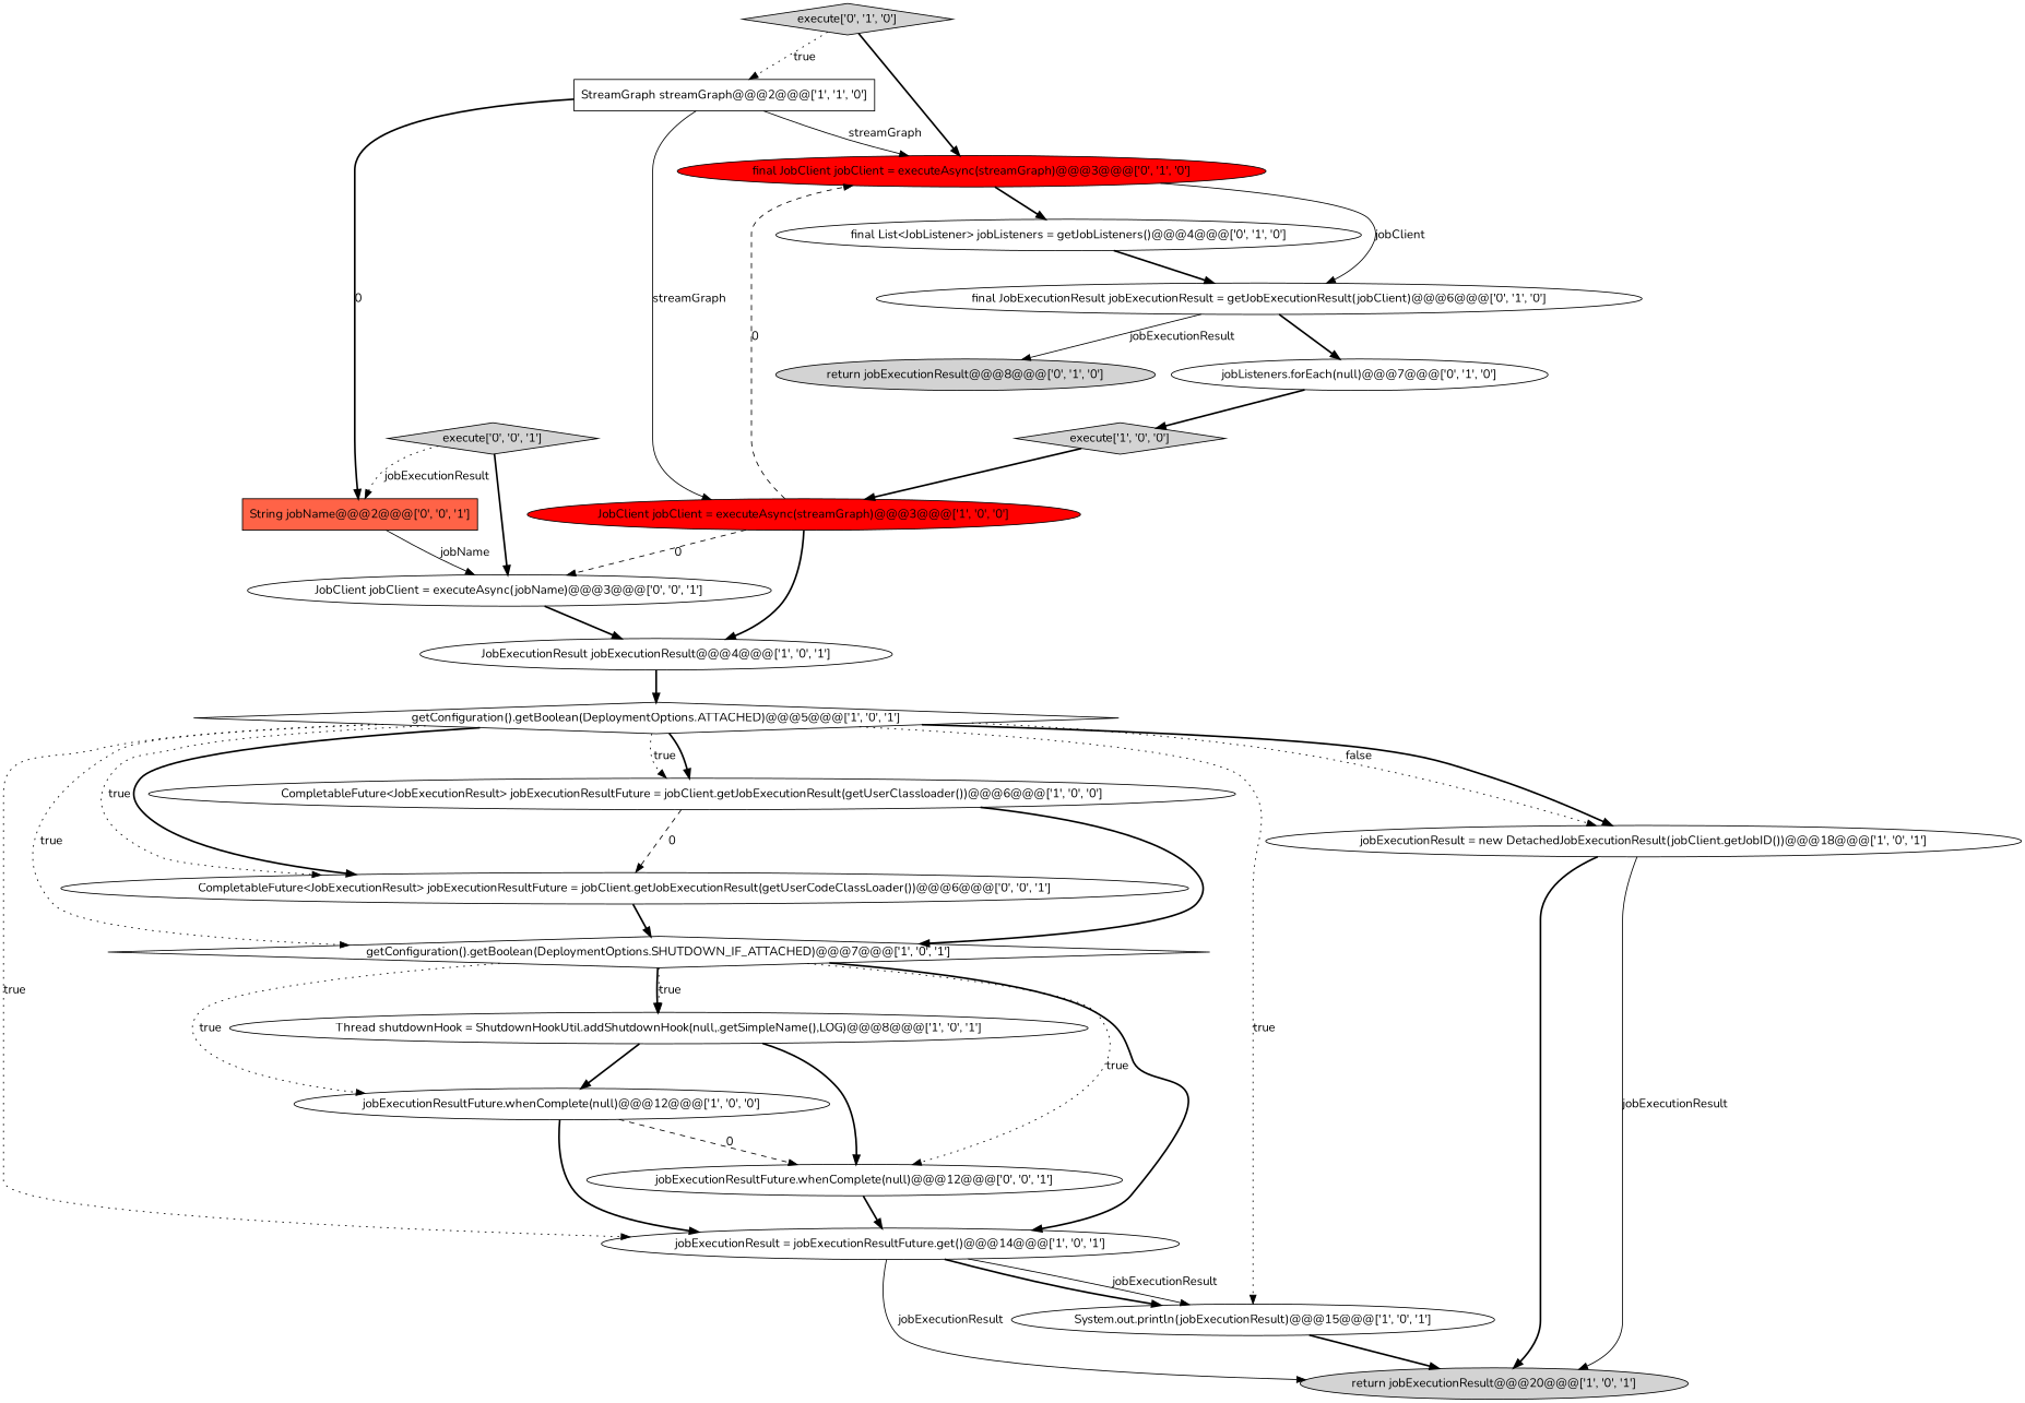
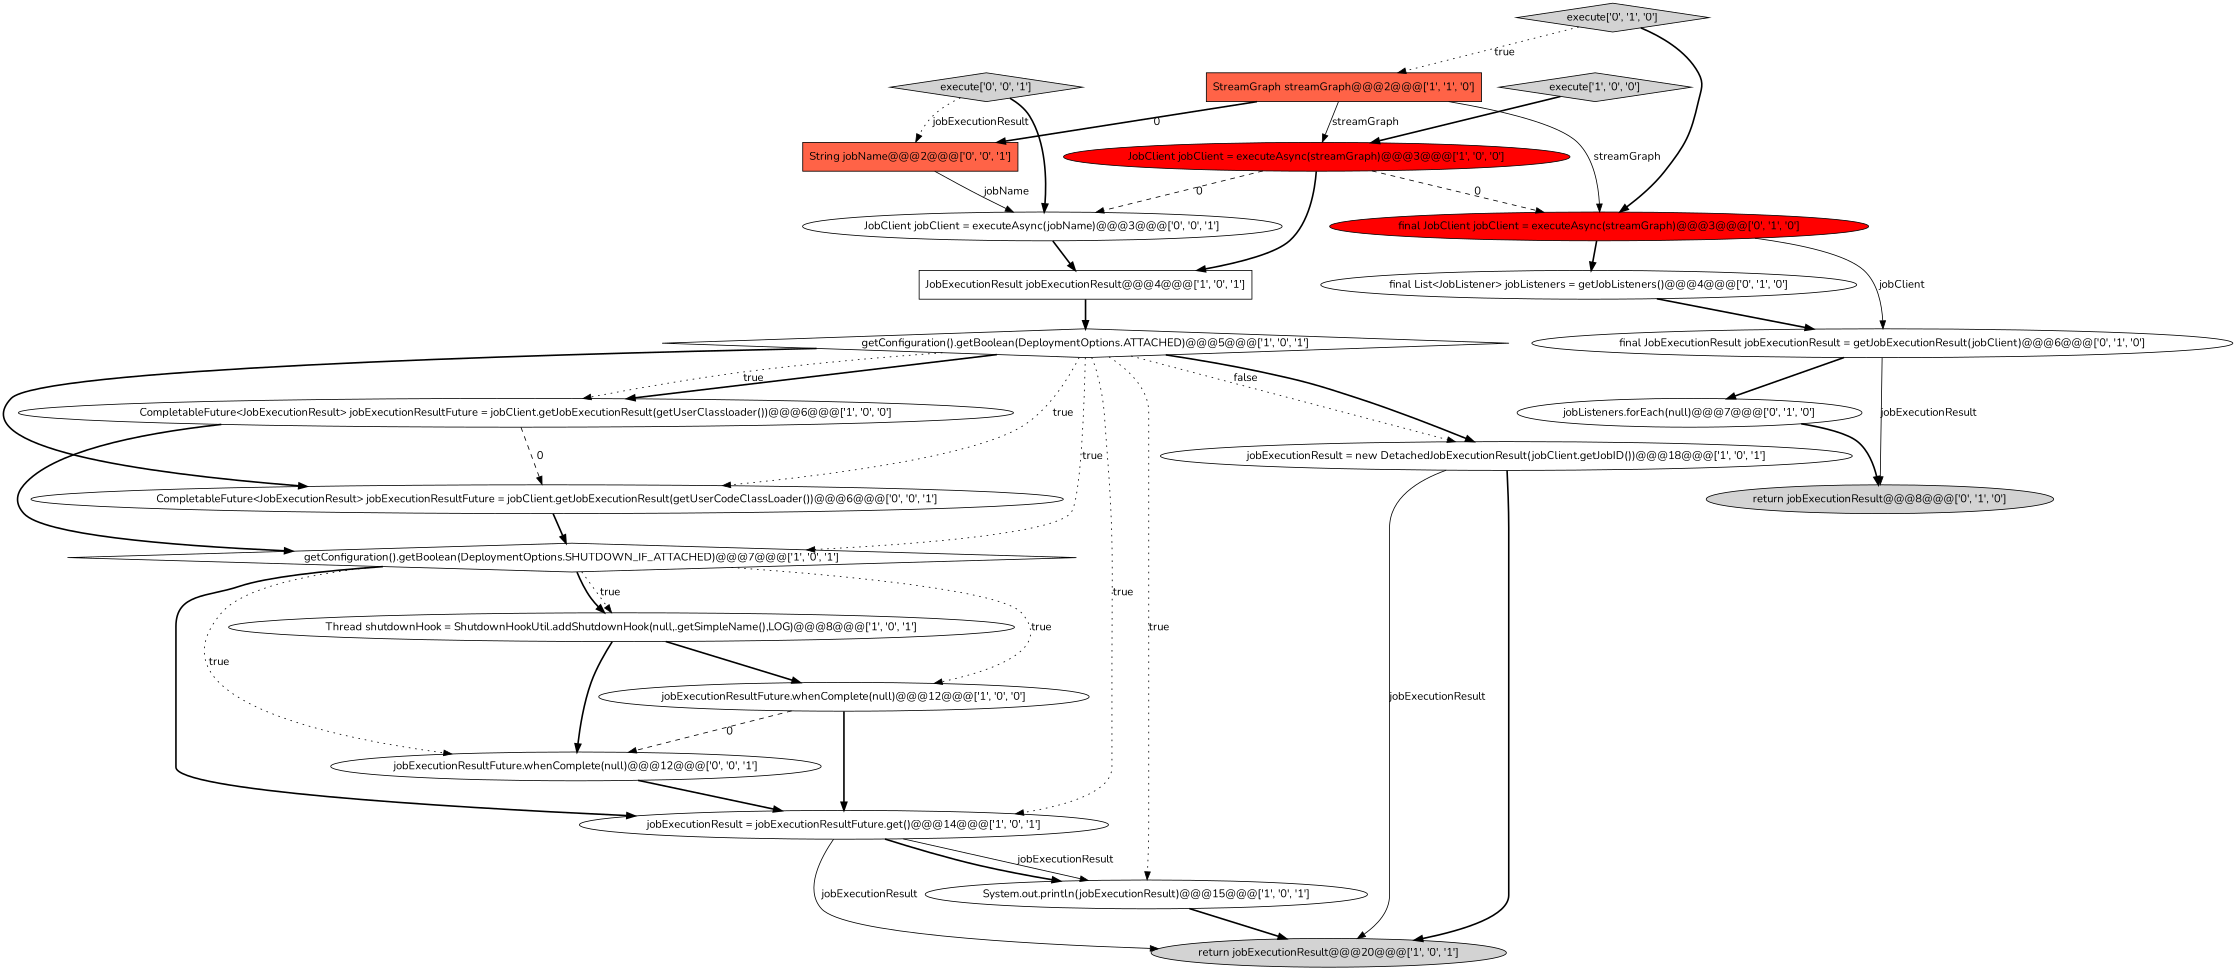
  digraph {
    fontname=Nunito
    node [fillcolor=white fontname=Nunito shape=ellipse style=filled]
    edge [fontname=Nunito style=bold]
    n1 [label="jobExecutionResult = jobExecutionResultFuture.get()@@@14@@@['1', '0', '1']"]
    n2 [label="System.out.println(jobExecutionResult)@@@15@@@['1', '0', '1']"]
    n3 [fillcolor=lightgray label="return jobExecutionResult@@@20@@@['1', '0', '1']"]
    n4 [label="Thread shutdownHook = ShutdownHookUtil.addShutdownHook(null,.getSimpleName(),LOG)@@@8@@@['1', '0', '1']"]
    n5 [label="jobExecutionResultFuture.whenComplete(null)@@@12@@@['1', '0', '0']"]
    n6 [label="jobExecutionResultFuture.whenComplete(null)@@@12@@@['0', '0', '1']"]
    n7 [label="getConfiguration().getBoolean(DeploymentOptions.ATTACHED)@@@5@@@['1', '0', '1']" shape=diamond]
    n8 [label="getConfiguration().getBoolean(DeploymentOptions.SHUTDOWN_IF_ATTACHED)@@@7@@@['1', '0', '1']" shape=diamond]
    n9 [label="CompletableFuture<JobExecutionResult> jobExecutionResultFuture = jobClient.getJobExecutionResult(getUserClassloader())@@@6@@@['1', '0', '0']"]
    n10 [label="CompletableFuture<JobExecutionResult> jobExecutionResultFuture = jobClient.getJobExecutionResult(getUserCodeClassLoader())@@@6@@@['0', '0', '1']"]
    n11 [label="jobExecutionResult = new DetachedJobExecutionResult(jobClient.getJobID())@@@18@@@['1', '0', '1']"]
    n12 [fillcolor=red label="final JobClient jobClient = executeAsync(streamGraph)@@@3@@@['0', '1', '0']"]
    n13 [label="final JobExecutionResult jobExecutionResult = getJobExecutionResult(jobClient)@@@6@@@['0', '1', '0']"]
    n14 [label="final List<JobListener> jobListeners = getJobListeners()@@@4@@@['0', '1', '0']"]
    n15 [label="jobListeners.forEach(null)@@@7@@@['0', '1', '0']"]
    n16 [fillcolor=lightgray label="return jobExecutionResult@@@8@@@['0', '1', '0']"]
    n17 [fillcolor=lightgray label="execute['0', '0', '1']" shape=diamond]
    n18 [fillcolor=tomato label="String jobName@@@2@@@['0', '0', '1']" shape=box]
    n19 [label="JobClient jobClient = executeAsync(jobName)@@@3@@@['0', '0', '1']"]
-   n20 [label="JobExecutionResult jobExecutionResult@@@4@@@['1', '0', '1']"]
+   n20 [label="JobExecutionResult jobExecutionResult@@@4@@@['1', '0', '1']" shape=box]
    n21 [fillcolor=lightgray label="execute['0', '1', '0']" shape=diamond]
-   n22 [label="StreamGraph streamGraph@@@2@@@['1', '1', '0']" shape=box]
+   n22 [fillcolor=tomato label="StreamGraph streamGraph@@@2@@@['1', '1', '0']" shape=box]
    n23 [fillcolor=red label="JobClient jobClient = executeAsync(streamGraph)@@@3@@@['1', '0', '0']"]
    n24 [fillcolor=lightgray label="execute['1', '0', '0']" shape=diamond]
    n1 -> n2
    n1 -> n2 [label=jobExecutionResult style=solid]
    n1 -> n3 [label=jobExecutionResult style=solid]
    n2 -> n3
    n4 -> n5
    n4 -> n6
    n5 -> n1
    n5 -> n6 [label=0 style=dashed]
    n6 -> n1
    n7 -> n1 [label=true style=dotted]
    n7 -> n2 [label=true style=dotted]
    n7 -> n8 [label=true style=dotted]
    n7 -> n9
    n7 -> n9 [label=true style=dotted]
    n7 -> n10
    n7 -> n10 [label=true style=dotted]
    n7 -> n11 [label=false style=dotted]
    n7 -> n11
    n8 -> n1
    n8 -> n4 [label=true style=dotted]
    n8 -> n4
    n8 -> n5 [label=true style=dotted]
    n8 -> n6 [label=true style=dotted]
    n9 -> n8
    n9 -> n10 [label=0 style=dashed]
    n10 -> n8
    n11 -> n3
    n11 -> n3 [label=jobExecutionResult style=solid]
    n12 -> n13 [label=jobClient style=solid]
    n12 -> n14
    n13 -> n15
    n13 -> n16 [label=jobExecutionResult style=solid]
    n14 -> n13
-   n15 -> n24
+   n15 -> n16
    n17 -> n18 [label=jobExecutionResult style=dotted]
    n17 -> n19
    n18 -> n19 [label=jobName style=solid]
    n19 -> n20
    n20 -> n7
    n21 -> n12
    n21 -> n22 [label=true style=dotted]
    n22 -> n12 [label=streamGraph style=solid]
    n22 -> n18 [label=0]
    n22 -> n23 [label=streamGraph style=solid]
    n23 -> n12 [label=0 style=dashed]
    n23 -> n19 [label=0 style=dashed]
    n23 -> n20
    n24 -> n23
  }
